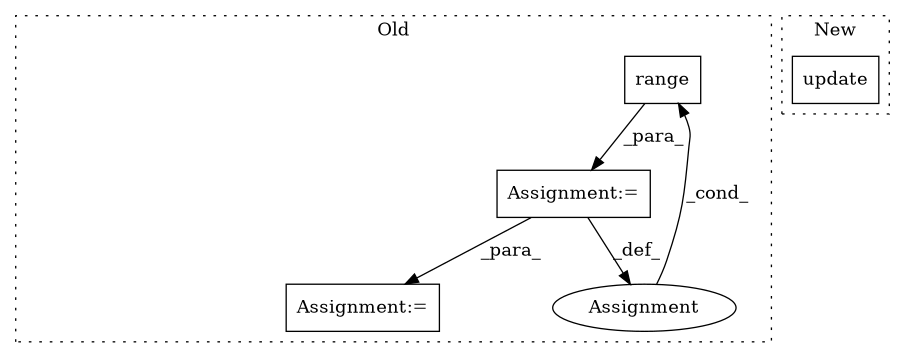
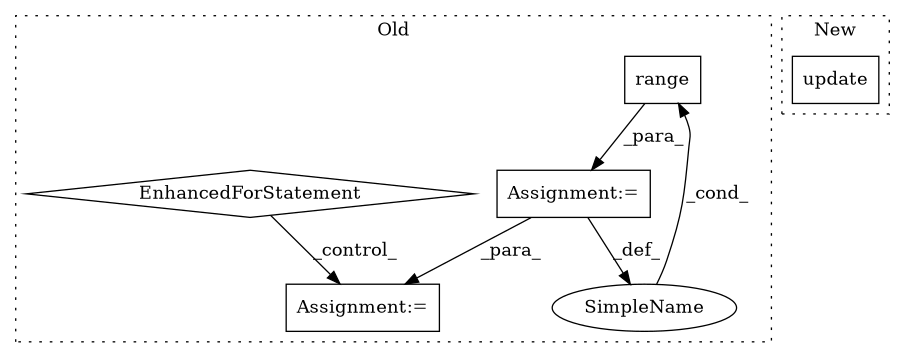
  digraph {
    node [a=32 l="53,2" s="1189,1280" shape=box]
    n1 [l="6,1" label=range s="1250,1279"]
    n2 [a=7 label="Assignment:="]
+   n3 [a=70 label=EnhancedForStatement shape=diamond]
    n4 [a=7 l=1 label="Assignment:=" s=1549]
-   n5 [a=42 l=1 label=Assignment s=1246 shape=ellipse]
+   n5 [a=42 l=1 label=SimpleName s=1246 shape=ellipse]
    n6 [l="7,1" label=update s="1231,1243"]
    subgraph cluster_1 {
      label=Old
      style=dotted
      n1
      n2
+     n3
      n4
      n5
    }
    subgraph cluster_2 {
      label=New
      style=dotted
      n6
    }
    n1 -> n2 [label=_para_]
    n2 -> n4 [label=_para_]
    n2 -> n5 [label=_def_]
+   n3 -> n4 [label=_control_]
    n5 -> n1 [label=_cond_]
  }
